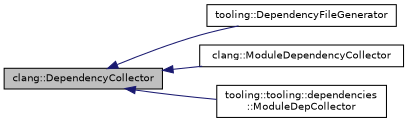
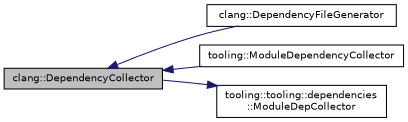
  digraph {
    rankdir=LR
    node [color=black fontname=Helvetica fontsize=10 shape=record]
    edge [color=midnightblue dir=back fontname=Helvetica fontsize=10 labelfontname=Helvetica labelfontsize=10 style=solid]
    n1 [fillcolor=grey75 fontcolor=black height=0.2 label="clang::DependencyCollector" style=filled width=0.4]
-   n2 [height=0.2 label="tooling::DependencyFileGenerator" width=0.4]
-   n3 [height=0.2 label="clang::ModuleDependencyCollector" width=0.4]
+   n2 [height=0.2 label="clang::DependencyFileGenerator" width=0.4]
+   n3 [height=0.2 label="tooling::ModuleDependencyCollector" width=0.4]
    n4 [height=0.2 label="tooling::tooling::dependencies\l::ModuleDepCollector" width=0.4]
    n1 -> n2
    n1 -> n3
-   n1 -> n4
+   n4 -> n1
  }
